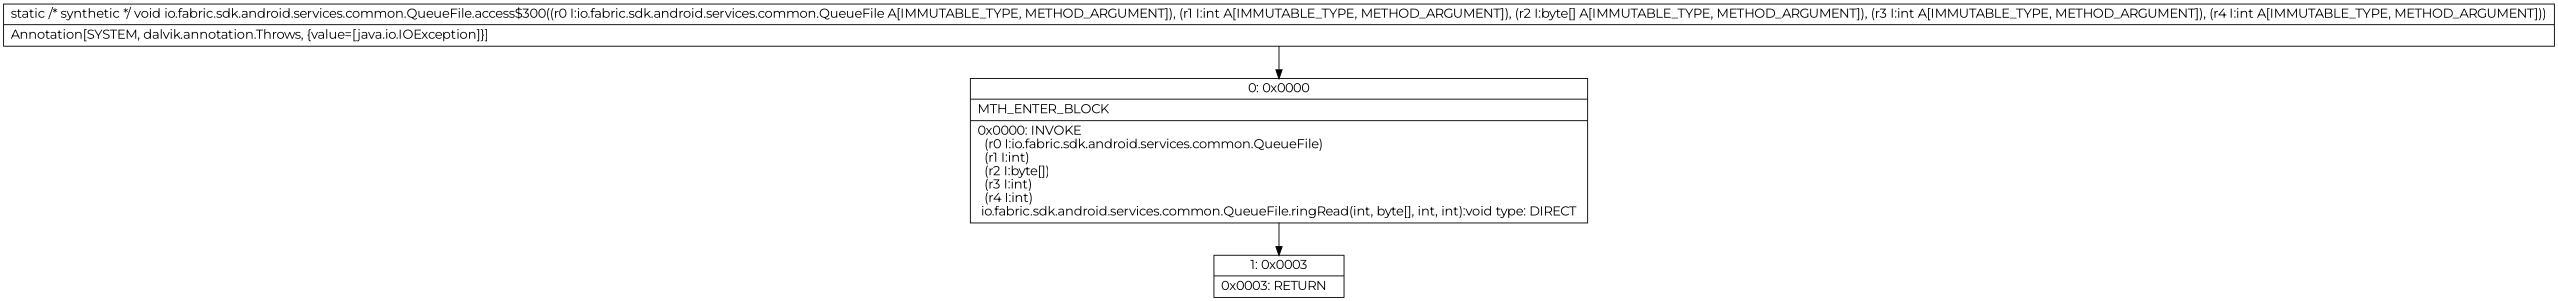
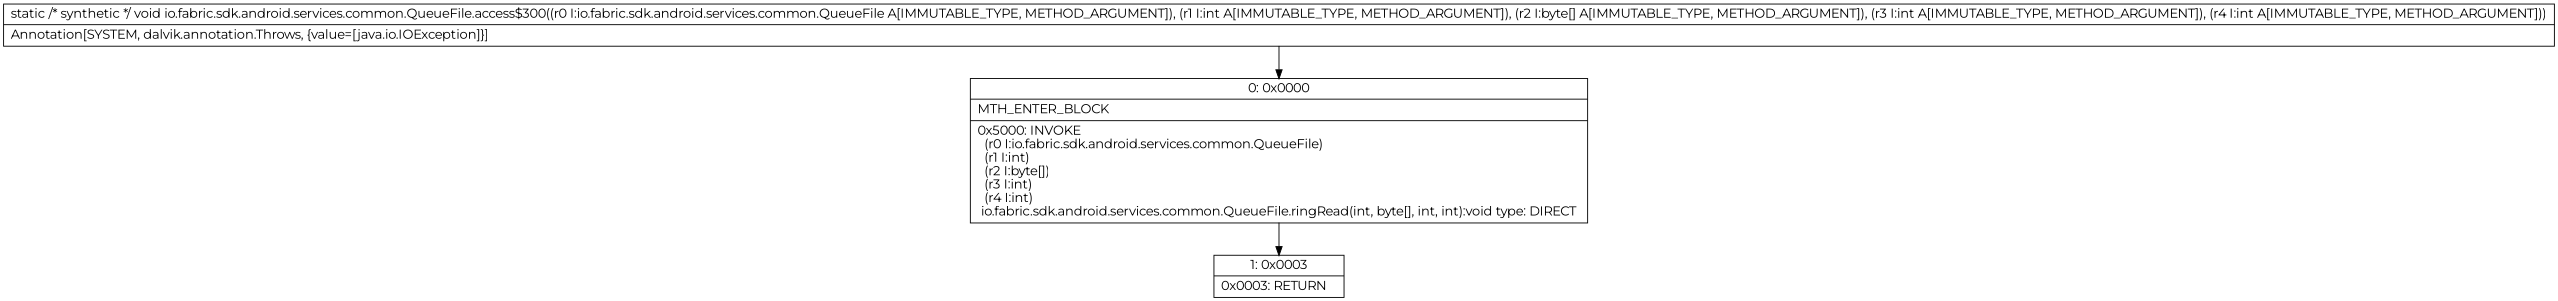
  digraph {
    fontname=Montserrat
    node [shape=record fontname=Montserrat]
    edge [fontname=Montserrat]
-   n1 [label="{0\:\ 0x0000|MTH_ENTER_BLOCK\l|0x0000: INVOKE  \l  (r0 I:io.fabric.sdk.android.services.common.QueueFile)\l  (r1 I:int)\l  (r2 I:byte[])\l  (r3 I:int)\l  (r4 I:int)\l io.fabric.sdk.android.services.common.QueueFile.ringRead(int, byte[], int, int):void type: DIRECT \l}"]
+   n1 [label="{0\:\ 0x0000|MTH_ENTER_BLOCK\l|0x5000: INVOKE  \l  (r0 I:io.fabric.sdk.android.services.common.QueueFile)\l  (r1 I:int)\l  (r2 I:byte[])\l  (r3 I:int)\l  (r4 I:int)\l io.fabric.sdk.android.services.common.QueueFile.ringRead(int, byte[], int, int):void type: DIRECT \l}"]
    n2 [label="{1\:\ 0x0003|0x0003: RETURN   \l}"]
    n3 [label="{static \/* synthetic *\/ void io.fabric.sdk.android.services.common.QueueFile.access$300((r0 I:io.fabric.sdk.android.services.common.QueueFile A[IMMUTABLE_TYPE, METHOD_ARGUMENT]), (r1 I:int A[IMMUTABLE_TYPE, METHOD_ARGUMENT]), (r2 I:byte[] A[IMMUTABLE_TYPE, METHOD_ARGUMENT]), (r3 I:int A[IMMUTABLE_TYPE, METHOD_ARGUMENT]), (r4 I:int A[IMMUTABLE_TYPE, METHOD_ARGUMENT]))  | Annotation[SYSTEM, dalvik.annotation.Throws, \{value=[java.io.IOException]\}]\l}"]
    n1 -> n2
    n3 -> n1
  }
